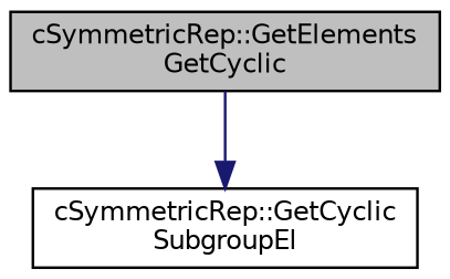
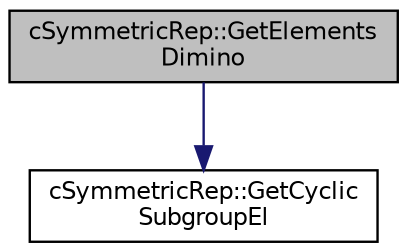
  digraph {
    rankdir=TB
    node [color=black fontname=Helvetica fontsize=10 shape=record style=filled]
-   n1 [fillcolor=grey75 fontcolor=black height=0.2 label="cSymmetricRep::GetElements\lGetCyclic" width=0.4]
+   n1 [fillcolor=grey75 fontcolor=black height=0.2 label="cSymmetricRep::GetElements\lDimino" width=0.4]
    n2 [fillcolor=white height=0.2 label="cSymmetricRep::GetCyclic\lSubgroupEl" width=0.4]
    n1 -> n2 [color=midnightblue fontname=Helvetica fontsize=10 labelfontname=Helvetica labelfontsize=10 style=solid]
  }
